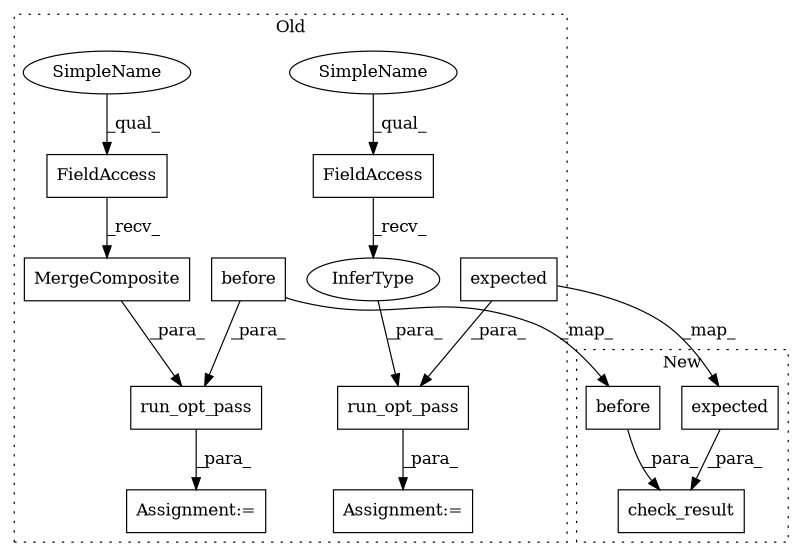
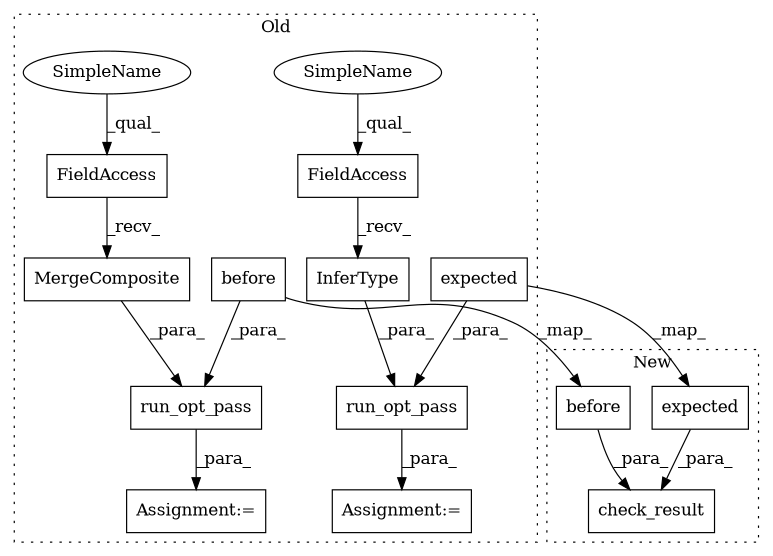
  digraph {
    node [a=32 l="13,1" s=27353 shape=box]
    n1 [l="15,1" label=MergeComposite s="27369,27397"]
    n2 [label=run_opt_pass s="27331,27398"]
    n3 [a=22 l=15 label=FieldAccess]
    n4 [a=22 l=15 label=FieldAccess s=27484]
-   n5 [l=11 label=InferType s=27500 shape=ellipse]
+   n5 [l=11 label=InferType s=27500]
    n6 [label=run_opt_pass s="27460,27511"]
    n7 [a=7 l=1 label="Assignment:=" s=27459]
    n8 [a=7 l=1 label="Assignment:=" s=27330]
    n9 [l=8 label=before s=27344]
    n10 [l=10 label=expected s=27473]
    n11 [a=42 l=5 label=SimpleName s=27484 shape=ellipse]
    n12 [a=42 l=5 label=SimpleName shape=ellipse]
    n13 [label=check_result s="31099,31145"]
    n14 [l=8 label=before s=31126]
    n15 [l=10 label=expected s=31135]
    subgraph cluster_1 {
      label=Old
      style=dotted
      n1
      n2
      n3
      n4
      n5
      n6
      n7
      n8
      n9
      n10
      n11
      n12
    }
    subgraph cluster_2 {
      label=New
      style=dotted
      n13
      n14
      n15
    }
    n1 -> n2 [label=_para_]
    n2 -> n8 [label=_para_]
    n3 -> n1 [label=_recv_]
    n4 -> n5 [label=_recv_]
    n5 -> n6 [label=_para_]
    n6 -> n7 [label=_para_]
    n9 -> n2 [label=_para_]
    n9 -> n14 [label=_map_]
    n10 -> n6 [label=_para_]
    n10 -> n15 [label=_map_]
    n11 -> n4 [label=_qual_]
    n12 -> n3 [label=_qual_]
    n14 -> n13 [label=_para_]
    n15 -> n13 [label=_para_]
  }
